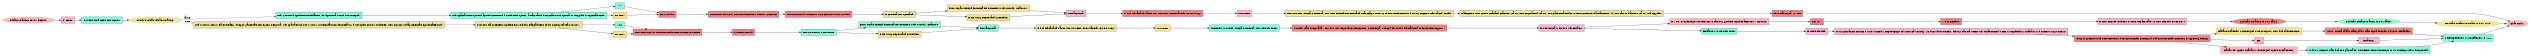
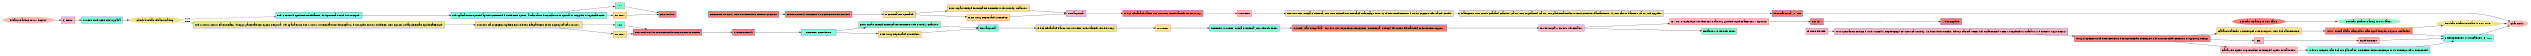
  digraph {
    rankdir=LR
    node [color=blue fillcolor=khaki style=filled shape=box]
    "EleanorRank6Convo1 begins." [color=orange fillcolor=lightpink shape=""]
    n2 [fillcolor=lightpink label="О, Боги!"]
-   n3 [fillcolor=aquamarine label="У меня есть идея для куски"]
+   n3 [fillcolor=aquamarine label="У меня есть идея для мурала"]
    n4 [color=orange label="Check boolean EleanorDating" shape=""]
    n5 [label="Мы с тобой стоим на площади, вокруг разлетаются куски Техрота, мы сражаемся бок о бок и обмениваемся взглядами, в которых что-то большее, чем просто товарищеская привязанность."]
    n6 [fillcolor=aquamarine label="Мы с тобой в древней Хёльвании, во времена богов и монстров."]
    n7 [label="А потом на соседней крыше Бог Любви направляет свою стрелу на нас обоих…"]
    n8 [fillcolor=aquamarine label="Мы сражаемся против армии скелетов в гниющей броне, а над нами восседает Бог Грома — хмурый и осуждающий."]
    n9 [color=red fillcolor=aquamarine label="...и?"]
    n10 [color=red label="Эм Ох..."]
    n11 [color=red fillcolor=aquamarine label="...и?"]
    n12 [color=red label="Эм Ох..."]
    n13 [fillcolor=salmon label="ЭТО КУИНСИ В МАЛЕНЬКИХ РОЗОВЫХ ШОРТАХ"]
    n14 [fillcolor=salmon label="ЭТО АМИР"]
    n15 [fillcolor=salmon label="С КРЫЛЬЯМИ"]
    n16 [fillcolor=salmon label="БРОСАЕТ КОСТИ, ЧТОБЫ РЕШИТЬ НАШУ СУДЬБУ"]
-   n17 [fillcolor=aquamarine label="ЛЮБОВНЫЙ СНАЙПЕР"]
+   n17 [fillcolor=aquamarine label="СУДЬБУ СНАЙПЕР"]
    n18 [fillcolor=salmon label="ГРОМАДНЫЙ МАСТЕР РАССКАЗЫВАТЬ БАЙКИ"]
    n19 [color=red fillcolor=aquamarine label="Этот образ теперь никогда не покинет мою голову. Спасибо!"]
    n20 [color=red label="Я не могу перестать смеяться."]
    n21 [label="Я должна это сделать."]
    n22 [fillcolor=aquamarine label="Пожалуйста."]
    n23 [color=red label="Этот образ теперь никогда не покинет мою голову. Спасибо!"]
    n24 [color=red label="Я не могу перестать смеяться."]
    n25 [label="Я всё пыталась найти тот момент, понимаешь? Но не могу."]
    n26 [fillcolor=lightpink label="Пожалуйста."]
    n27 [color=red label="Момент?"]
    n28 [fillcolor=salmon label="Я всё пыталась найти тот момент, понимаешь? Но не могу."]
    n29 [fillcolor=aquamarine label="Конечно, момент, когда я поняла, что люблю тебя."]
    n30 [color=red fillcolor=lightpink label="Момент?"]
    n31 [fillcolor=salmon label="Помню, как подумала: «Ну вот, это чертовски неудобно, Элеонора, теперь ты точно выставишь себя полной дурой»."]
    n32 [label="Тот момент, когда я поняла, что моя жизнь изменилась благодаря тебе. С твоим появлением в моём сердце. Ты- часть семьи."]
    n33 [fillcolor=lightpink label="Но не когда и не что мы делали."]
    n34 [label="Наверное, мне стоит сказать спасибо. За то, что слушаешь. За то, что развлекаешься моими дикими фантазиями. И, что самое важное, за то, мы друзья."]
    n35 [color=red fillcolor=lightpink label="Я... ох. Я чувствую готовности к такому уровню привязанности... Прости."]
    n36 [color=red fillcolor=aquamarine label="Неважно. Я люблю тебя."]
    n37 [fillcolor=salmon label="Твоя навсегда, Э. xxx"]
    n38 [fillcolor=salmon label="Что ж..."]
    n39 [fillcolor=lightpink label="Я тебя люблю."]
    "Chat ends." [color=orange fillcolor=lightpink shape=""]
    n41 [fillcolor=salmon label="... вот дерьмо."]
    n42 [fillcolor=lightpink label="Мой Скиталец. Войдя в мою жизнь и перевернув её с ног на голову. Из всех возможных, выбор пал на меня. Ты оставляешь меня с открытыми глазами и в полном изумлении."]
-   n43 [fillcolor=lightpink label="В чем чёртов смысл? Я тебя спрашиваю. В чем чёртов СМЫСЛ??"]
    n44 [fillcolor=salmon label="Могу я предложить тебе немного восторженных поцелуев с возможностью перейти к бурному сексу?"]
    n45 [color=red fillcolor=salmon label="Boolean IsDating is now false." shape=""]
    n46 [color=red fillcolor=lightpink label="ДА."]
    n47 [color=red label="Давайте начнём с поцелуев и посмотрим, чем всё закончится."]
-   n48 [color=red fillcolor=lightpink label="Давай не будем глазами. Поцелуев будет достаточно."]
+   n48 [color=red fillcolor=lightpink label="Давай не будем торопиться. Поцелуев будет достаточно."]
    n49 [color=orange fillcolor=aquamarine label="Boolean EleanorDating is now false." shape=""]
-   n50 [fillcolor=lightpink label="IsDating."]
+   n50 [fillcolor=lightpink label="Превосходно."]
    n51 [fillcolor=salmon label="Ммм. Тогда давай нащупаем наш путь вперёд. Звучит идеально."]
    n52 [fillcolor=aquamarine label="А вот и секрет, как всё это работает. Общение. Если поцелуи — то поцелуи ты и получишь."]
    n53 [color=orange label="Boolean EleanorNoDate is now true." shape=""]
    n54 [fillcolor=aquamarine label="С нетерпением и ожиданием, Э. xxx"]
    "EleanorRank6Convo1 begins." -> n2
    n2 -> n3
    n3 -> n4
    n4 -> n5 [color=green label=true]
-   n4 -> n6 [color=brown label=false]
+   n4 -> n6 [color=brown label=true]
    n5 -> n7
    n6 -> n8
    n7 -> n9
    n7 -> n10
    n8 -> n11
    n8 -> n12
    n9 -> n13
    n10 -> n13
    n11 -> n14
    n12 -> n14
    n13 -> n15
-   n14 -> n16
    n15 -> n17
    n16 -> n18
    n17 -> n19
    n17 -> n20
    n18 -> n21
    n19 -> n22
    n20 -> n22
    n21 -> n23
    n21 -> n24
    n22 -> n25
    n23 -> n26
    n24 -> n26
    n25 -> n27
    n26 -> n28
    n27 -> n29
    n28 -> n30
    n29 -> n31
    n30 -> n32
    n31 -> n33
    n32 -> n34
    n33 -> n35
    n33 -> n36
    n34 -> n37
    n35 -> n38
-   n36 -> n39
    n37 -> "Chat ends."
    n38 -> n41
    n39 -> n42
-   n41 -> n43
    n42 -> n44
-   n43 -> n45
    n44 -> n46
    n44 -> n47
    n44 -> n48
    n45 -> n49
    n46 -> n50
    n47 -> n51
    n48 -> n52
-   n49 -> n53
+   n51 -> n53
    n50 -> n54
    n51 -> n54
    n52 -> n54
    n53 -> "Chat ends."
    n54 -> "Chat ends."
  }
